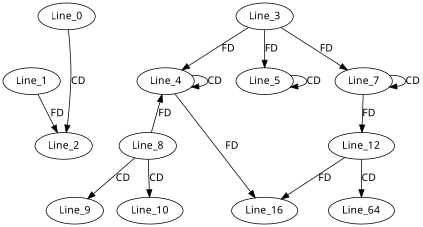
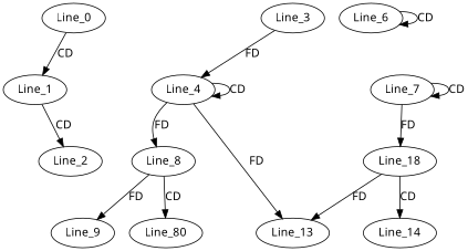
  digraph {
    fontname="Noto Sans"
    node [fontname="Noto Sans"]
    edge [fontname="Noto Sans"]
    Line_0
    Line_1
    Line_2
    Line_4
    Line_8
-   Line_13 [label=Line_16]
+   Line_13
    Line_9
-   Line_10
+   Line_10 [label=Line_80]
    Line_3
-   Line_5
    Line_7
-   Line_12
-   Line_14 [label=Line_64]
-   Line_0 -> Line_2 [label=CD]
-   Line_1 -> Line_2 [label=FD]
+   Line_6
+   Line_12 [label=Line_18]
+   Line_14
+   Line_0 -> Line_1 [label=CD]
+   Line_1 -> Line_2 [label=CD]
    Line_4 -> Line_4 [label=CD]
-   Line_8 -> Line_4 [label=FD]
+   Line_4 -> Line_8 [label=FD]
    Line_4 -> Line_13 [label=FD]
-   Line_8 -> Line_9 [label=CD]
+   Line_8 -> Line_9 [label=FD]
    Line_8 -> Line_10 [label=CD]
    Line_3 -> Line_4 [label=FD]
-   Line_3 -> Line_5 [label=FD]
-   Line_3 -> Line_7 [label=FD]
-   Line_5 -> Line_5 [label=CD]
    Line_7 -> Line_7 [label=CD]
    Line_7 -> Line_12 [label=FD]
+   Line_6 -> Line_6 [label=CD]
    Line_12 -> Line_13 [label=FD]
    Line_12 -> Line_14 [label=CD]
  }
